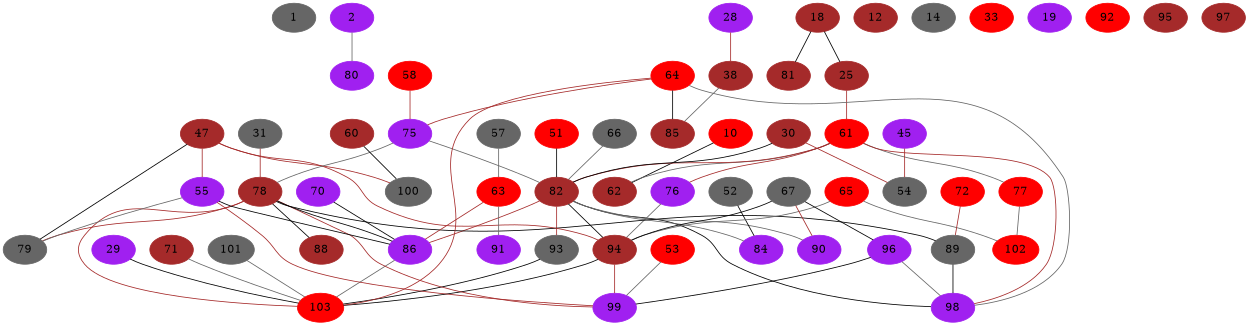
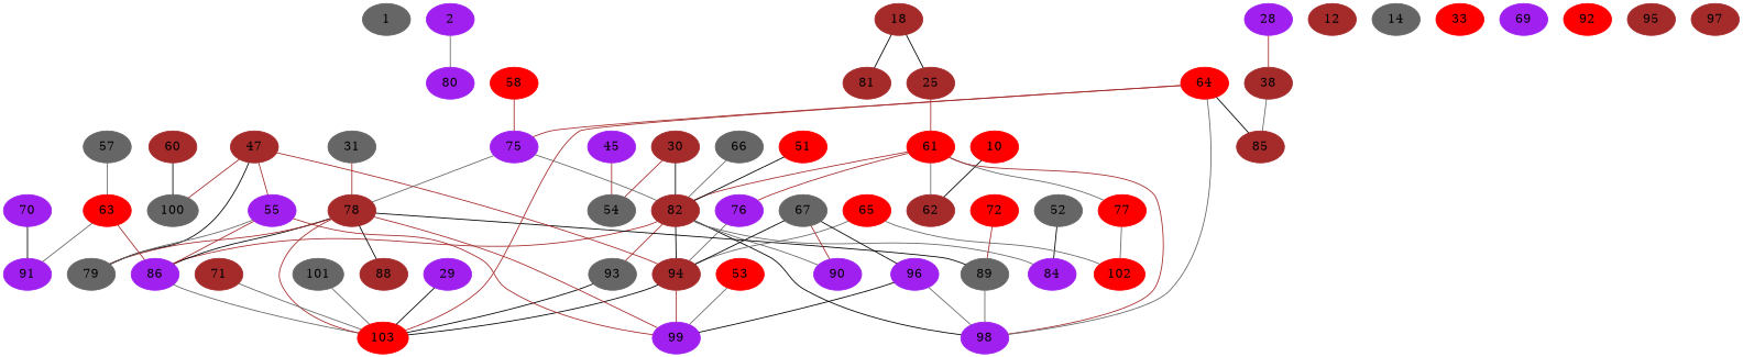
  graph {
    node [color=purple style=filled]
    edge [color=brown]
    1 [color=gray40]
    2
    80
    10 [color=red]
    62 [color=brown]
    12 [color=brown]
    14 [color=gray40]
    18 [color=brown]
    25 [color=brown]
    81 [color=brown]
    61 [color=red super="+50"]
    82 [color=brown super="+42+41+59"]
    76
    77 [color=red]
    98 [super="+49+87"]
    38 [color=brown]
    28
    85 [color=brown]
    99 [super="+16"]
    96
    103 [color=red super="+46+74"]
    29
    30 [color=brown]
    54 [color=gray40]
    94 [color=brown super="+20+37+48"]
    84
    86 [super="+21+73"]
    90 [super="+83"]
    93 [color=gray40]
    78 [color=brown super="+68"]
    79 [color=gray40 super="+56"]
    89 [color=gray40]
    88 [color=brown]
    31 [color=gray40]
    33 [color=red]
    70 [super="+26"]
    45
    47 [color=brown]
    55
    100 [color=gray40]
    51 [color=red]
    52 [color=gray40]
    53 [color=red]
    63 [color=red super="+24"]
    91
    57 [color=gray40]
    58 [color=red]
    75
    60 [color=brown]
    102 [color=red]
    64 [color=red super="+32"]
    65 [color=red]
    66 [color=gray40]
    67 [color=gray40]
-   69 [label=19]
+   69
    71 [color=brown]
    72 [color=red]
    92 [color=red]
    95 [color=brown]
    97 [color=brown]
    101 [color=gray40]
    2 -- 80 [color=gray40]
    10 -- 62 [color=black]
    18 -- 25 [color=black]
    18 -- 81 [color=black]
    25 -- 61
    61 -- 62 [color=gray40]
    61 -- 82
    61 -- 76
    61 -- 77 [color=gray40]
    61 -- 98 [weight=2]
    82 -- 98 [color=black weight=3]
    82 -- 94 [color=black weight=2]
    82 -- 84 [color=gray40]
    82 -- 86 [weight=2]
    82 -- 90 [color=gray40]
    82 -- 93
    76 -- 94 [color=gray40]
    77 -- 102 [color=gray40]
    38 -- 85 [color=gray40]
    28 -- 38
    96 -- 98 [color=gray40 weight=2]
    96 -- 99 [color=black]
    29 -- 103 [color=black]
    30 -- 82 [color=black]
    30 -- 54
    94 -- 99
    94 -- 103 [color=black weight=2]
    86 -- 103 [color=gray40]
    93 -- 103 [color=black]
    78 -- 99
    78 -- 103 [weight=2]
    78 -- 86 [color=black]
    78 -- 79
    78 -- 89 [color=black]
    78 -- 88 [color=black]
-   89 -- 98 [color=black]
+   89 -- 98 [color=gray40]
    31 -- 78
-   70 -- 86 [color=black]
+   70 -- 91 [color=black]
    45 -- 54
    47 -- 94
    47 -- 79 [color=black]
    47 -- 55
    47 -- 100
    55 -- 99
-   55 -- 86 [color=black]
+   55 -- 86
    55 -- 79 [color=gray40]
    51 -- 82 [color=black]
    52 -- 84 [color=black]
    53 -- 99 [color=gray40]
    63 -- 86 [weight=2]
    63 -- 91 [color=gray40]
    57 -- 63 [color=gray40]
    58 -- 75
    75 -- 82 [color=gray40 weight=2]
    75 -- 78 [color=gray40]
    60 -- 100 [color=black]
    64 -- 98 [color=gray40 weight=3]
    64 -- 85 [color=black]
    64 -- 103
    64 -- 75
    65 -- 94 [color=gray40]
    65 -- 102 [color=gray40]
    66 -- 82 [color=gray40]
    67 -- 96 [color=black]
    67 -- 94 [color=black]
    67 -- 90 [weight=2]
    71 -- 103 [color=gray40]
    72 -- 89
    101 -- 103 [color=gray40]
  }
